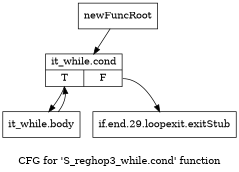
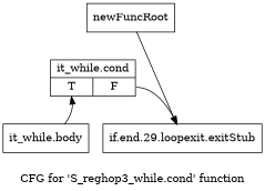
  digraph {
    label="CFG for 'S_reghop3_while.cond' function"
    node [shape=record]
    n1 [label="{newFuncRoot}"]
    n2 [label="{it_while.cond|{<s0>T|<s1>F}}"]
    n3 [label="{if.end.29.loopexit.exitStub}"]
    n4 [label="{it_while.body}"]
-   n1 -> n2
+   n1 -> n3
    n2 -> n3 [tailport=s1]
-   n2 -> n4 [tailport=s0]
    n4 -> n2
  }
